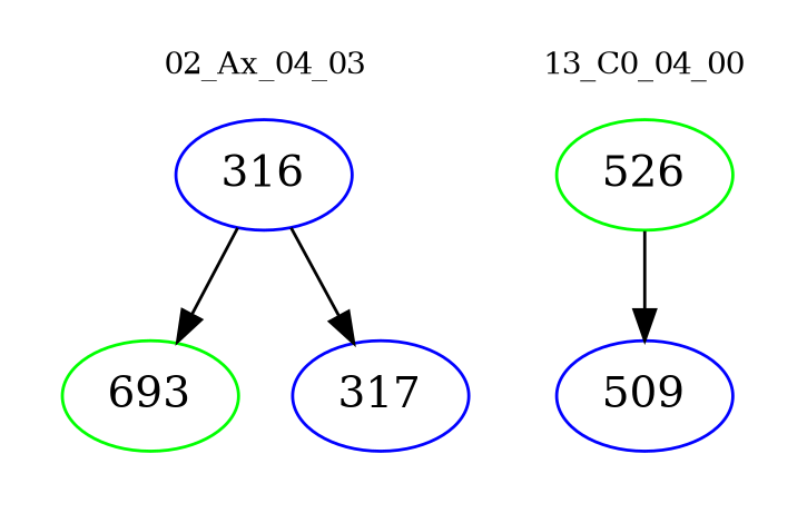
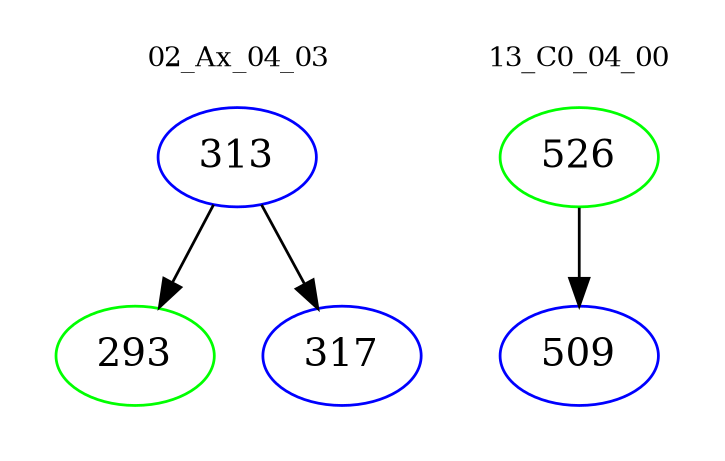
  digraph {
    node [color=blue]
    edge [color=black]
-   n1 [label=316]
-   n2 [color=green label=693]
+   n1 [label=313]
+   n2 [color=green label=293]
    n3 [label=317]
    n4 [color=green label=526]
    n5 [label=509]
    subgraph cluster_1 {
      color=white
      fontsize=10
      label="02_Ax_04_03"
      n1
      n2
      n3
    }
    subgraph cluster_2 {
      color=white
      fontsize=10
      label="13_C0_04_00"
      n4
      n5
    }
    n1 -> n2
    n1 -> n3
    n4 -> n5
  }
